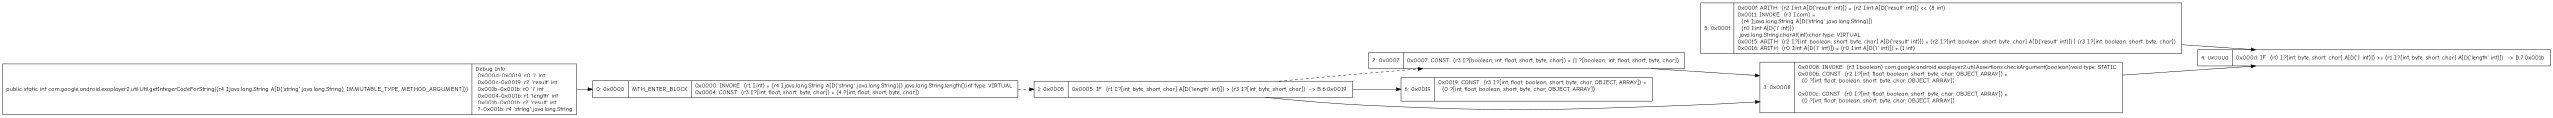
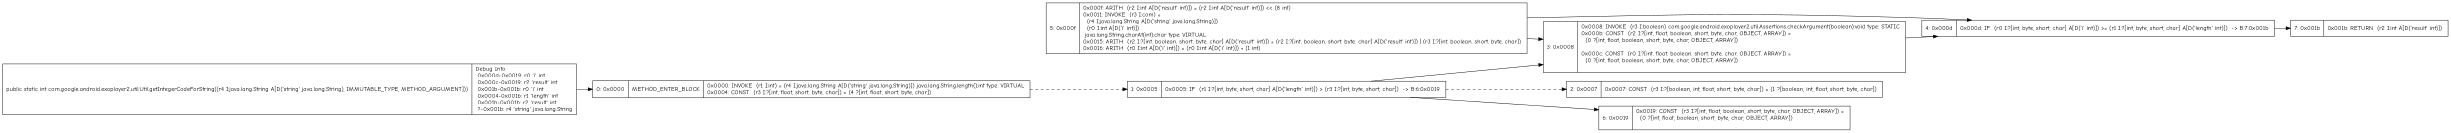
  digraph {
    fontname="Comic Neue"
    rankdir=LR
    node [fontname="Comic Neue" shape=record]
    edge [fontname="Comic Neue"]
-   n1 [label="{0\:\ 0x0000|MTH_ENTER_BLOCK\l|0x0000: INVOKE  (r1 I:int) = (r4 I:java.lang.String A[D('string' java.lang.String)]) java.lang.String.length():int type: VIRTUAL \l0x0004: CONST  (r3 I:?[int, float, short, byte, char]) = (4 ?[int, float, short, byte, char]) \l}"]
+   n1 [label="{0\:\ 0x0000|METHOD_ENTER_BLOCK\l|0x0000: INVOKE  (r1 I:int) = (r4 I:java.lang.String A[D('string' java.lang.String)]) java.lang.String.length():int type: VIRTUAL \l0x0004: CONST  (r3 I:?[int, float, short, byte, char]) = (4 ?[int, float, short, byte, char]) \l}"]
    n2 [label="{1\:\ 0x0005|0x0005: IF  (r1 I:?[int, byte, short, char] A[D('length' int)]) \> (r3 I:?[int, byte, short, char])  \-\> B:6:0x0019 \l}"]
    n3 [label="{2\:\ 0x0007|0x0007: CONST  (r3 I:?[boolean, int, float, short, byte, char]) = (1 ?[boolean, int, float, short, byte, char]) \l}"]
    n4 [label="{6\:\ 0x0019|0x0019: CONST  (r3 I:?[int, float, boolean, short, byte, char, OBJECT, ARRAY]) = \l  (0 ?[int, float, boolean, short, byte, char, OBJECT, ARRAY])\l \l}"]
    n5 [label="{3\:\ 0x0008|0x0008: INVOKE  (r3 I:boolean) com.google.android.exoplayer2.util.Assertions.checkArgument(boolean):void type: STATIC \l0x000b: CONST  (r2 I:?[int, float, boolean, short, byte, char, OBJECT, ARRAY]) = \l  (0 ?[int, float, boolean, short, byte, char, OBJECT, ARRAY])\l \l0x000c: CONST  (r0 I:?[int, float, boolean, short, byte, char, OBJECT, ARRAY]) = \l  (0 ?[int, float, boolean, short, byte, char, OBJECT, ARRAY])\l \l}"]
    n6 [label="{4\:\ 0x000d|0x000d: IF  (r0 I:?[int, byte, short, char] A[D('i' int)]) \>= (r1 I:?[int, byte, short, char] A[D('length' int)])  \-\> B:7:0x001b \l}"]
+   n7 [label="{7\:\ 0x001b|0x001b: RETURN  (r2 I:int A[D('result' int)]) \l}"]
    n8 [label="{5\:\ 0x000f|0x000f: ARITH  (r2 I:int A[D('result' int)]) = (r2 I:int A[D('result' int)]) \<\< (8 int) \l0x0011: INVOKE  (r3 I:com) = \l  (r4 I:java.lang.String A[D('string' java.lang.String)])\l  (r0 I:int A[D('i' int)])\l java.lang.String.charAt(int):char type: VIRTUAL \l0x0015: ARITH  (r2 I:?[int, boolean, short, byte, char] A[D('result' int)]) = (r2 I:?[int, boolean, short, byte, char] A[D('result' int)]) \| (r3 I:?[int, boolean, short, byte, char]) \l0x0016: ARITH  (r0 I:int A[D('i' int)]) = (r0 I:int A[D('i' int)]) + (1 int) \l}"]
    n9 [label="{public static int com.google.android.exoplayer2.util.Util.getIntegerCodeForString((r4 I:java.lang.String A[D('string' java.lang.String), IMMUTABLE_TYPE, METHOD_ARGUMENT]))  | Debug Info:\l  0x000d\-0x0019: r0 'i' int\l  0x000c\-0x0019: r2 'result' int\l  0x001b\-0x001b: r0 'i' int\l  0x0004\-0x001b: r1 'length' int\l  0x001b\-0x001b: r2 'result' int\l  ?\-0x001b: r4 'string' java.lang.String\l}"]
    n1 -> n2 [style=dashed]
    n2 -> n3 [style=dashed]
    n2 -> n4
    n2 -> n5
-   n3 -> n5
+   n8 -> n5
    n5 -> n6
+   n6 -> n7
    n8 -> n6
    n9 -> n1
  }
